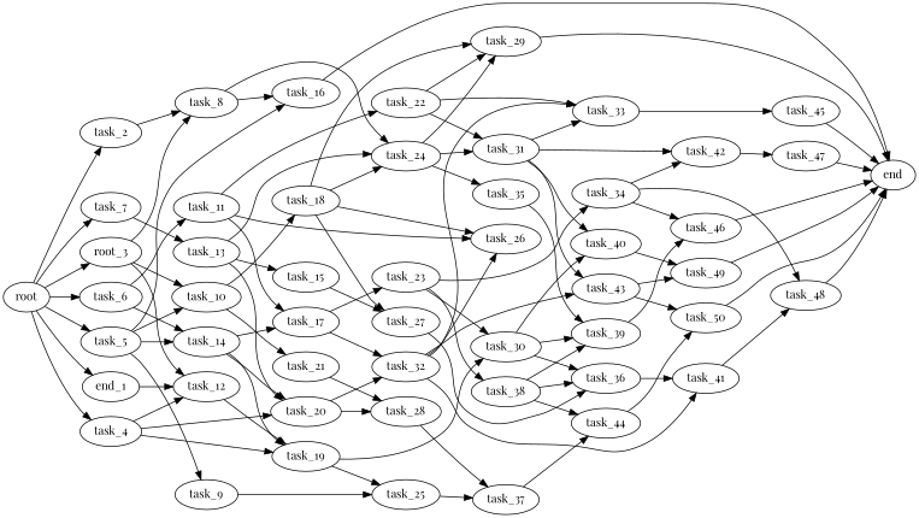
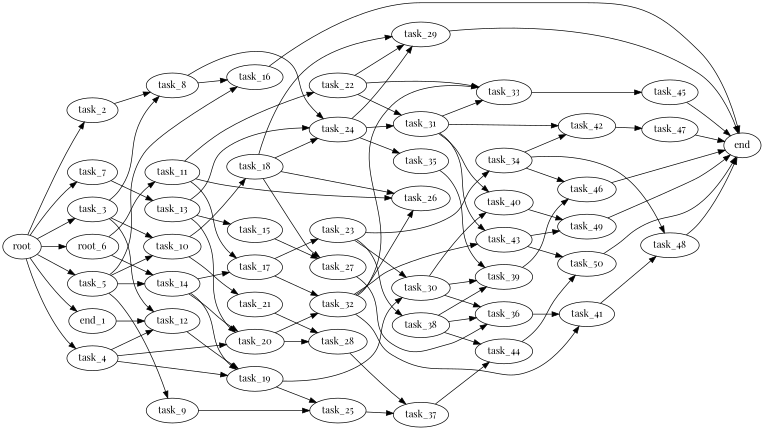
  digraph {
    fontname="Playfair Display"
    rankdir=LR
    node [fontname="Playfair Display"]
    edge [fontname="Playfair Display"]
    n1 [label=end_1]
    root
    task_2
-   task_3 [label=root_3]
+   task_3
    task_4
    task_5
-   task_6
+   task_6 [label=root_6]
    task_7
    task_12
    task_8
    task_10
    task_19
    task_20
    task_9
    task_14
    task_16
    task_11
    task_13
    task_24
    task_18
    task_21
    task_25
    task_30
    task_32
    task_28
    task_17
    end
    task_22
    task_26
    task_15
    task_29
    task_31
    task_35
    task_37
    task_27
    task_23
    task_33
    task_36
    task_34
    task_38
    task_43
    task_41
    task_39
    task_40
    task_42
    task_45
    task_46
    task_48
    task_44
    task_49
    task_47
    task_50
    n1 -> task_12
    root -> n1
    root -> task_2
    root -> task_3
    root -> task_4
    root -> task_5
    root -> task_6
    root -> task_7
    task_2 -> task_8
    task_3 -> task_12
    task_3 -> task_8
    task_3 -> task_10
    task_4 -> task_12
    task_4 -> task_19
    task_4 -> task_20
    task_5 -> task_10
    task_5 -> task_9
    task_5 -> task_14
    task_5 -> task_16
    task_6 -> task_14
    task_6 -> task_11
    task_7 -> task_13
    task_12 -> task_19
    task_8 -> task_16
    task_8 -> task_24
    task_10 -> task_18
    task_10 -> task_21
    task_19 -> task_25
    task_19 -> task_30
    task_20 -> task_32
    task_20 -> task_28
    task_9 -> task_25
    task_14 -> task_19
    task_14 -> task_20
    task_14 -> task_17
    task_16 -> end
    task_11 -> task_17
    task_11 -> task_22
    task_11 -> task_26
    task_13 -> task_20
    task_13 -> task_24
    task_13 -> task_15
    task_24 -> task_29
    task_24 -> task_31
    task_24 -> task_35
    task_18 -> task_24
    task_18 -> task_26
    task_18 -> task_29
    task_18 -> task_27
    task_21 -> task_28
    task_25 -> task_37
    task_30 -> task_36
    task_30 -> task_39
    task_30 -> task_40
    task_32 -> task_26
    task_32 -> task_33
    task_32 -> task_43
    task_32 -> task_41
    task_28 -> task_37
    task_17 -> task_32
    task_17 -> task_23
    task_22 -> task_29
    task_22 -> task_31
    task_22 -> task_33
    task_15 -> task_27
    task_29 -> end
    task_31 -> task_33
    task_31 -> task_43
    task_31 -> task_40
    task_31 -> task_42
    task_35 -> task_39
    task_37 -> task_44
    task_27 -> task_36
    task_23 -> task_30
    task_23 -> task_34
    task_23 -> task_38
    task_33 -> task_45
    task_36 -> task_41
    task_34 -> task_42
    task_34 -> task_46
    task_34 -> task_48
    task_38 -> task_36
    task_38 -> task_39
    task_38 -> task_44
    task_43 -> task_49
    task_43 -> task_50
    task_41 -> task_48
    task_39 -> task_46
    task_40 -> task_49
    task_42 -> task_47
    task_45 -> end
    task_46 -> end
    task_48 -> end
    task_44 -> task_50
    task_49 -> end
    task_47 -> end
    task_50 -> end
  }
